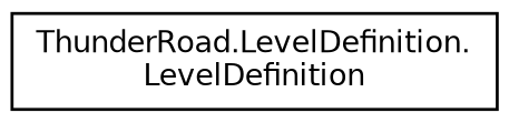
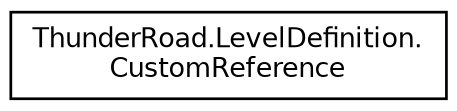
  digraph {
    rankdir=LR
-   n1 [color=black fillcolor=white fontname=Helvetica fontsize=10 height=0.2 label="ThunderRoad.LevelDefinition.\lLevelDefinition" shape=record style=filled width=0.4]
+   n1 [color=black fillcolor=white fontname=Helvetica fontsize=10 height=0.2 label="ThunderRoad.LevelDefinition.\lCustomReference" shape=record style=filled width=0.4]
  }
